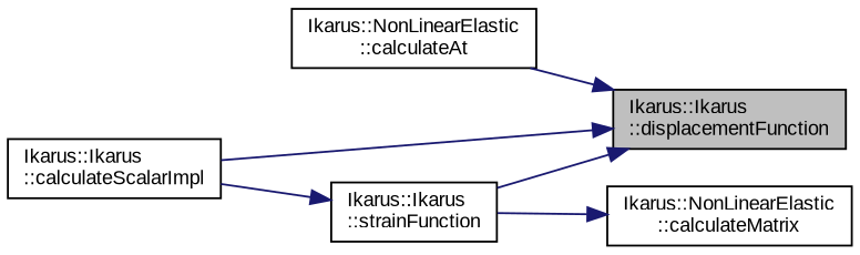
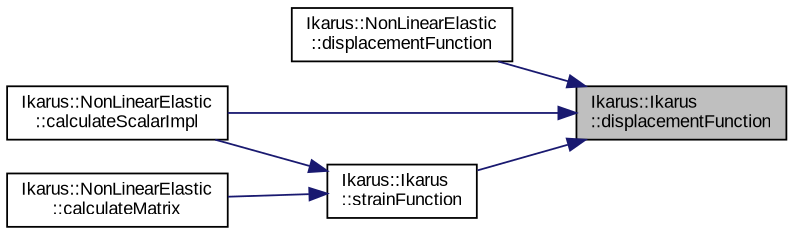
  digraph {
    fontname="Liberation Sans"
    rankdir=RL
    node [color=black fillcolor=white fontname="Liberation Sans" fontsize=10 shape=record style=filled]
    edge [color=midnightblue dir=back fontname="Liberation Sans" fontsize=10 labelfontname=Helvetica labelfontsize=10 style=solid]
    n1 [fillcolor=grey75 fontcolor=black height=0.2 label="Ikarus::Ikarus\l::displacementFunction" width=0.4]
-   n2 [height=0.2 label="Ikarus::NonLinearElastic\l::calculateAt" width=0.4]
-   n3 [height=0.2 label="Ikarus::Ikarus\l::calculateScalarImpl" width=0.4]
+   n2 [height=0.2 label="Ikarus::NonLinearElastic\l::displacementFunction" width=0.4]
+   n3 [height=0.2 label="Ikarus::NonLinearElastic\l::calculateScalarImpl" width=0.4]
    n4 [height=0.2 label="Ikarus::Ikarus\l::strainFunction" width=0.4]
    n5 [height=0.2 label="Ikarus::NonLinearElastic\l::calculateMatrix" width=0.4]
    n1 -> n2
    n1 -> n3
    n1 -> n4
    n4 -> n3
-   n5 -> n4
+   n4 -> n5
  }
